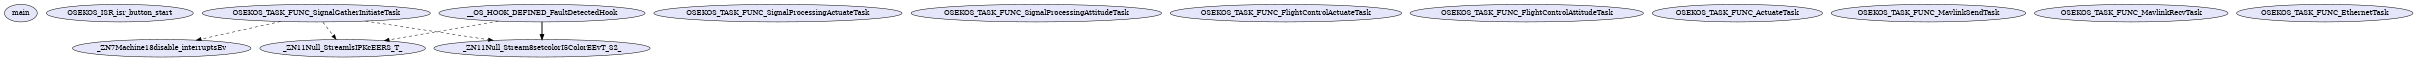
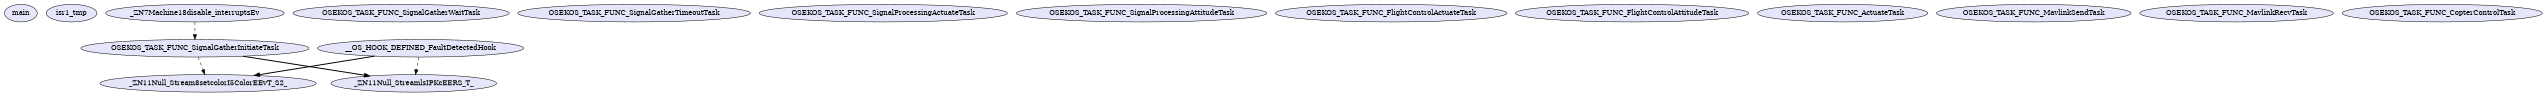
  digraph {
    node [fillcolor=lavender style=filled]
    edge [color=black style=dashed]
    n1 [label=<main<BR />>]
-   n3 [label=<OSEKOS_ISR_isr_button_start<BR />>]
+   n2 [label=<isr1_tmp<BR />>]
    n4 [label=<OSEKOS_TASK_FUNC_SignalGatherInitiateTask<BR />>]
    n5 [label=<_ZN7Machine18disable_interruptsEv<BR />>]
    n6 [label=<_ZN11Null_Stream8setcolorI5ColorEEvT_S2_<BR />>]
    n7 [label=<_ZN11Null_StreamlsIPKcEERS_T_<BR />>]
+   n8 [label=<OSEKOS_TASK_FUNC_SignalGatherWaitTask<BR />>]
+   n9 [label=<OSEKOS_TASK_FUNC_SignalGatherTimeoutTask<BR />>]
    n10 [label=<OSEKOS_TASK_FUNC_SignalProcessingActuateTask<BR />>]
    n11 [label=<OSEKOS_TASK_FUNC_SignalProcessingAttitudeTask<BR />>]
    n12 [label=<OSEKOS_TASK_FUNC_FlightControlActuateTask<BR />>]
    n13 [label=<OSEKOS_TASK_FUNC_FlightControlAttitudeTask<BR />>]
    n14 [label=<OSEKOS_TASK_FUNC_ActuateTask<BR />>]
    n15 [label=<OSEKOS_TASK_FUNC_MavlinkSendTask<BR />>]
    n16 [label=<OSEKOS_TASK_FUNC_MavlinkRecvTask<BR />>]
-   n18 [label=<OSEKOS_TASK_FUNC_EthernetTask<BR />>]
+   n17 [label=<OSEKOS_TASK_FUNC_CopterControlTask<BR />>]
    n19 [label=<__OS_HOOK_DEFINED_FaultDetectedHook<BR />>]
-   n4 -> n5
+   n5 -> n4
    n4 -> n6
-   n4 -> n7
+   n4 -> n7 [style=bold]
    n19 -> n6 [style=bold]
    n19 -> n7
  }
